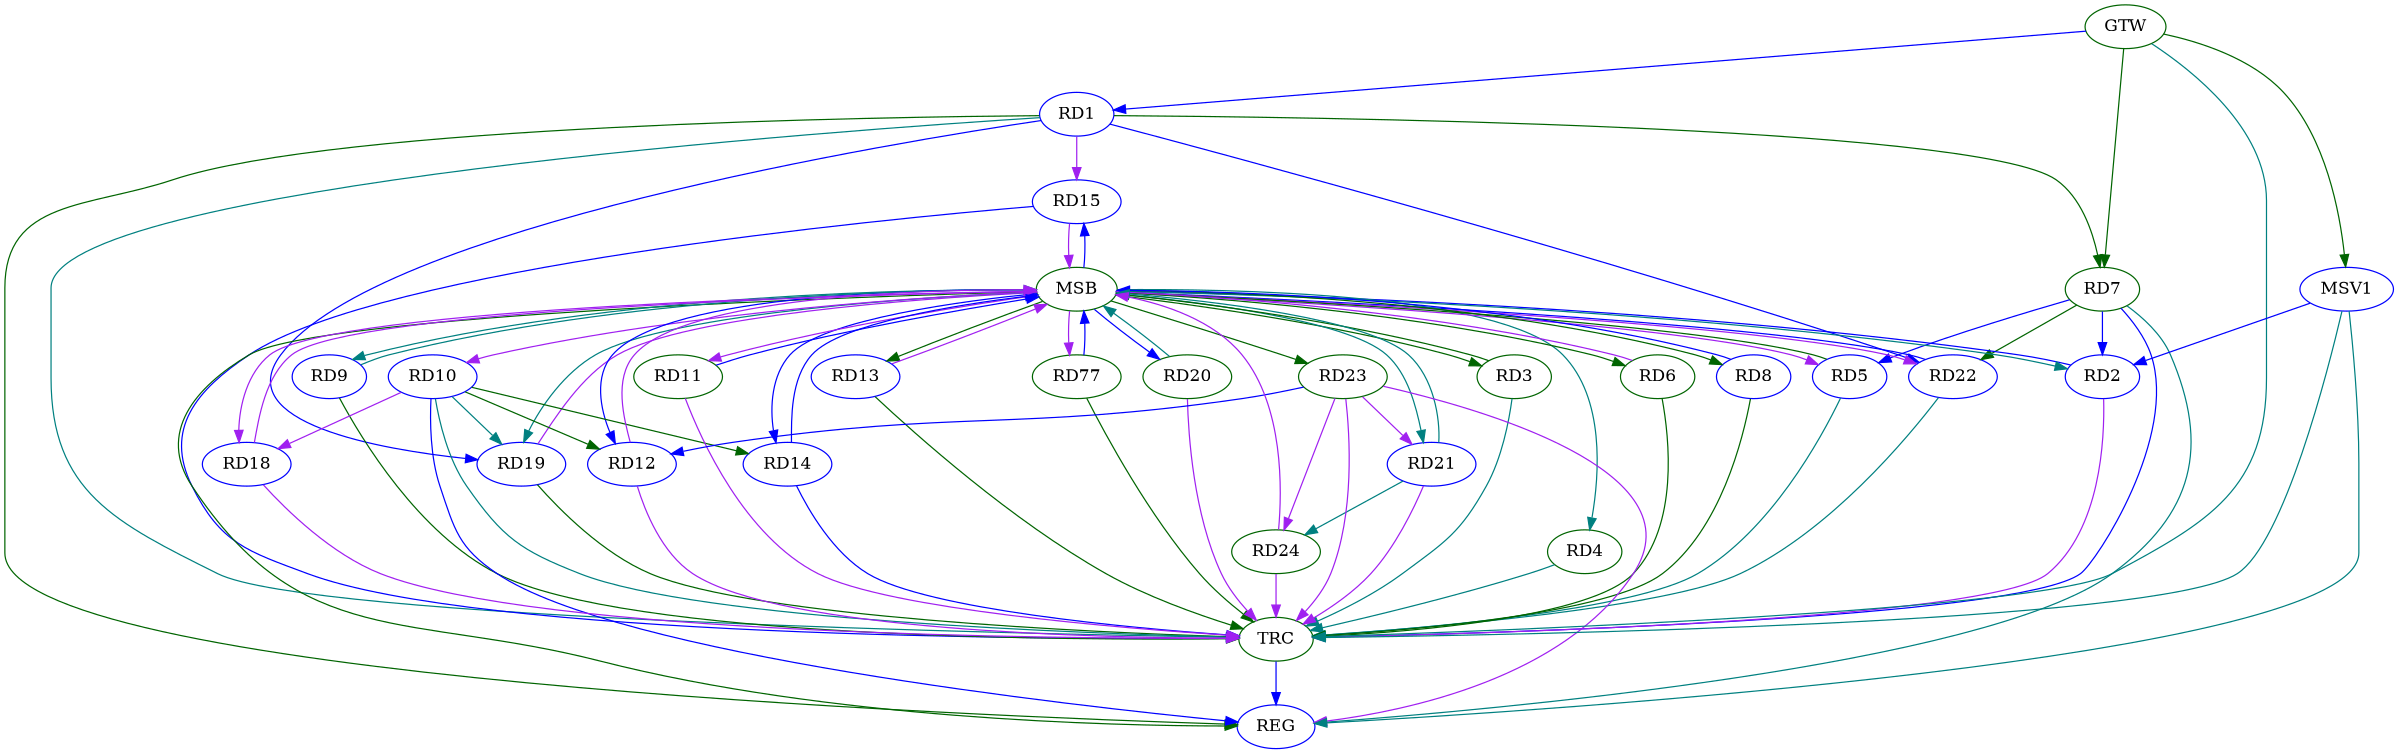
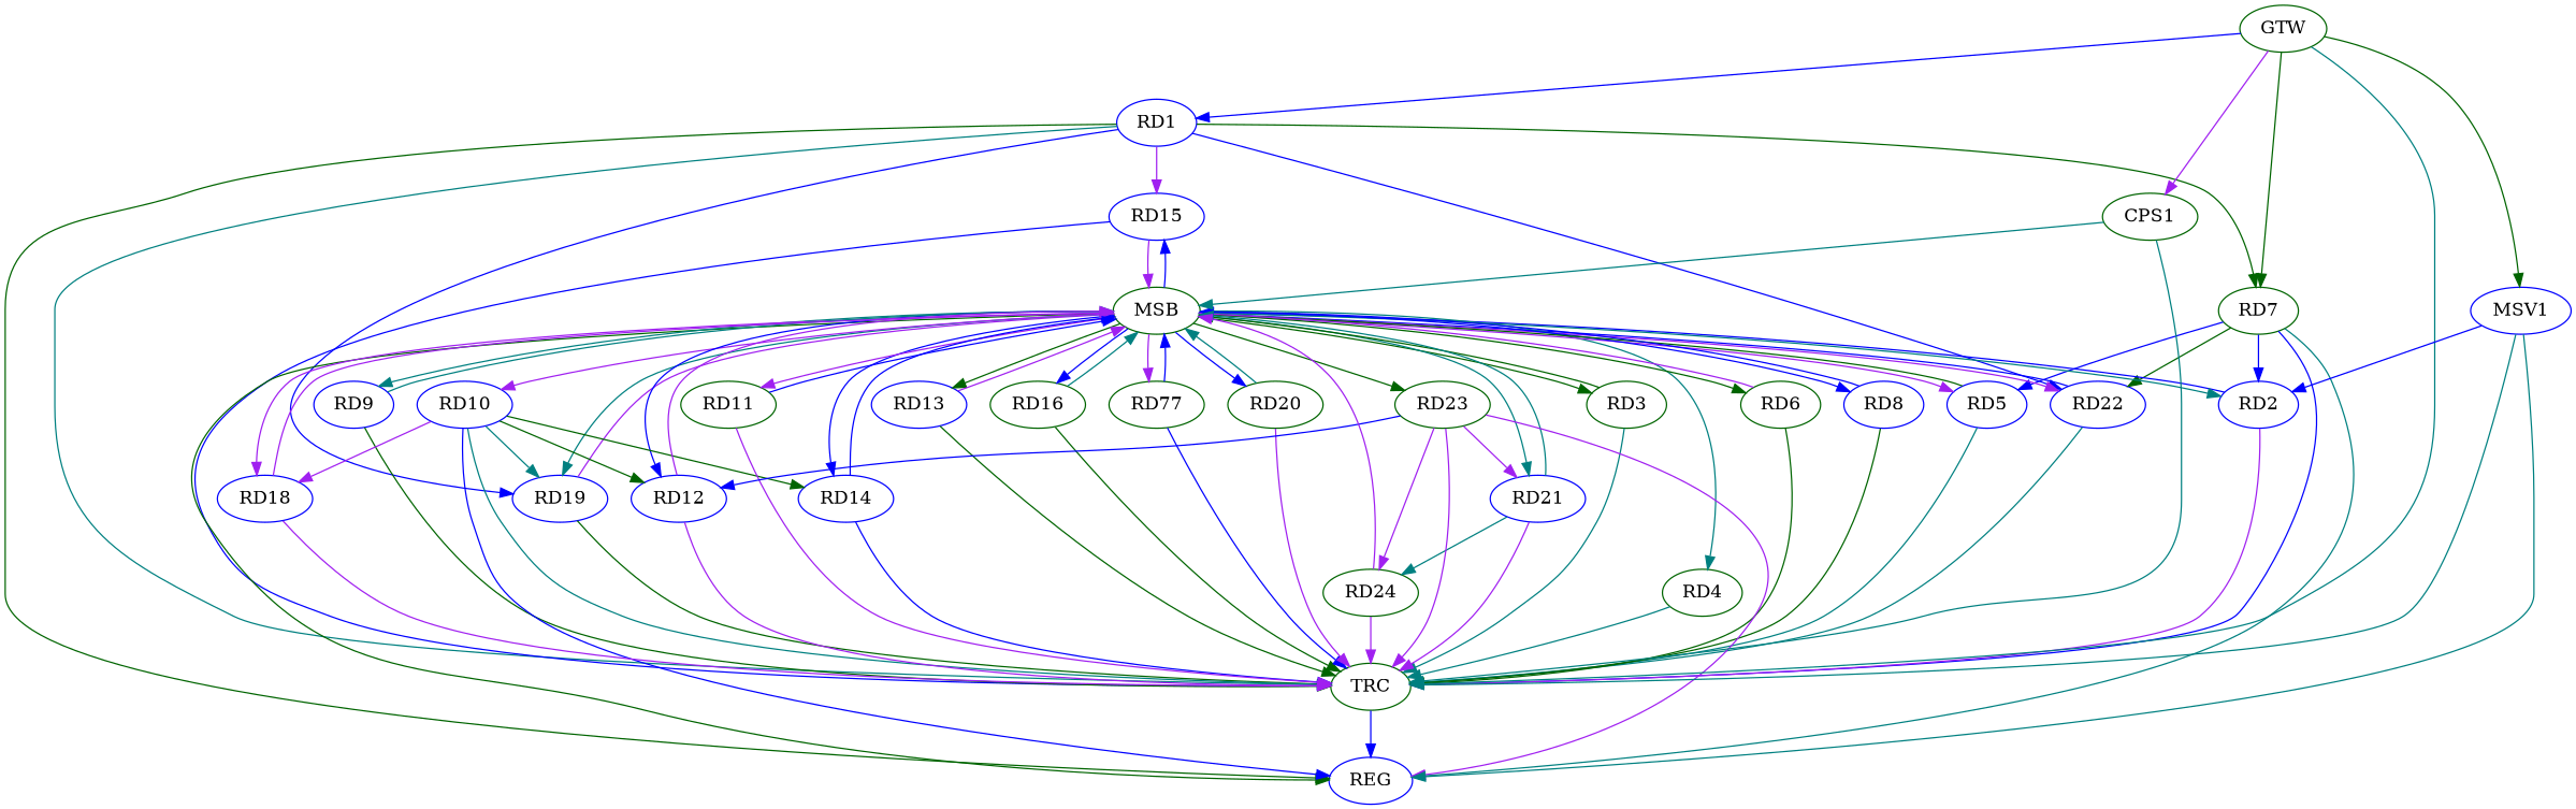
  strict digraph {
    node [color=blue]
    edge [color=purple]
    n1 [label=RD1]
    n2 [label=RD15]
    n3 [label=RD19]
    n4 [label=RD22]
    n5 [label=REG]
    n6 [color=darkgreen label=TRC]
    n7 [color=darkgreen label=RD7]
    n8 [label=RD2]
    n9 [color=darkgreen label=MSB]
    n10 [color=darkgreen label=RD3]
    n11 [color=darkgreen label=RD4]
    n12 [label=RD5]
    n13 [color=darkgreen label=RD6]
    n14 [label=RD8]
    n15 [label=RD9]
    n16 [label=RD10]
    n17 [label=RD12]
    n18 [label=RD14]
    n19 [label=RD18]
    n20 [color=darkgreen label=RD11]
    n21 [label=RD13]
+   n22 [color=darkgreen label=RD16]
    n23 [color=darkgreen label=RD77]
    n24 [color=darkgreen label=RD20]
    n25 [label=RD21]
    n26 [color=darkgreen label=RD23]
    n27 [color=darkgreen label=RD24]
+   n28 [color=darkgreen label=CPS1]
    n29 [color=darkgreen label=GTW]
    n30 [label=MSV1]
    n1 -> n2
    n1 -> n3 [color=blue]
    n1 -> n4 [color=blue]
    n1 -> n5 [color=darkgreen]
    n1 -> n6 [color=teal]
    n1 -> n7 [color=darkgreen]
    n2 -> n6 [color=blue]
    n2 -> n9
    n3 -> n6 [color=darkgreen]
    n3 -> n9
    n4 -> n6 [color=teal]
    n4 -> n9 [color=blue]
    n6 -> n5 [color=blue]
    n7 -> n4 [color=darkgreen]
    n7 -> n5 [color=teal]
    n7 -> n6 [color=blue]
    n7 -> n8 [color=blue]
    n7 -> n12 [color=blue]
    n8 -> n6
    n8 -> n9 [color=blue]
    n9 -> n2 [color=blue]
    n9 -> n3 [color=teal]
    n9 -> n4
    n9 -> n5 [color=darkgreen]
    n9 -> n8 [color=teal]
    n9 -> n10 [color=darkgreen]
    n9 -> n11 [color=teal]
    n9 -> n12
    n9 -> n13 [color=darkgreen]
-   n9 -> n14 [color=darkgreen]
+   n9 -> n14 [color=blue]
    n9 -> n15 [color=teal]
    n9 -> n16
    n9 -> n17 [color=blue]
    n9 -> n18 [color=blue]
    n9 -> n19
    n9 -> n20
    n9 -> n21 [color=darkgreen]
+   n9 -> n22 [color=blue]
    n9 -> n23
    n9 -> n24 [color=blue]
    n9 -> n25 [color=teal]
    n9 -> n26 [color=darkgreen]
    n10 -> n6 [color=teal]
    n10 -> n9 [color=darkgreen]
    n11 -> n6 [color=teal]
    n12 -> n6 [color=teal]
    n12 -> n9 [color=darkgreen]
    n13 -> n6 [color=darkgreen]
    n13 -> n9
    n14 -> n6 [color=darkgreen]
    n14 -> n9 [color=blue]
    n15 -> n6 [color=darkgreen]
    n15 -> n9 [color=teal]
    n16 -> n3 [color=teal]
    n16 -> n5 [color=blue]
    n16 -> n6 [color=teal]
    n16 -> n17 [color=darkgreen]
    n16 -> n18 [color=darkgreen]
    n16 -> n19
    n17 -> n6
    n17 -> n9
    n18 -> n6 [color=blue]
    n18 -> n9 [color=blue]
    n19 -> n6
    n19 -> n9
    n20 -> n6
    n20 -> n9 [color=blue]
    n21 -> n6 [color=darkgreen]
    n21 -> n9
-   n23 -> n6 [color=darkgreen]
+   n22 -> n6 [color=darkgreen]
+   n22 -> n9 [color=teal]
+   n23 -> n6 [color=blue]
    n23 -> n9 [color=blue]
    n24 -> n6
    n24 -> n9 [color=teal]
    n25 -> n6
    n25 -> n9 [color=teal]
    n25 -> n27 [color=teal]
    n26 -> n5
    n26 -> n6
    n26 -> n17 [color=blue]
    n26 -> n25
    n26 -> n27
    n27 -> n6
    n27 -> n9
+   n28 -> n6 [color=teal]
+   n28 -> n9 [color=teal]
    n29 -> n1 [color=blue]
    n29 -> n6 [color=teal]
    n29 -> n7 [color=darkgreen]
+   n29 -> n28
    n29 -> n30 [color=darkgreen]
    n30 -> n5 [color=teal]
    n30 -> n6 [color=teal]
    n30 -> n8 [color=blue]
  }
